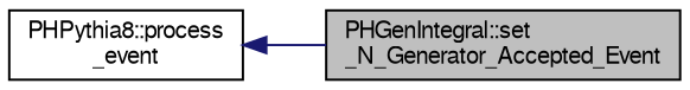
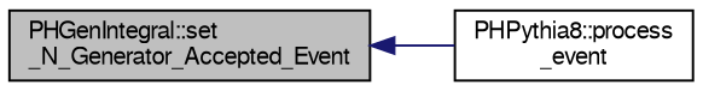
  digraph {
    rankdir=LR
    node [color=black fontname=FreeSans fontsize=10 shape=record]
    n1 [fillcolor=grey75 fontcolor=black height=0.2 label="PHGenIntegral::set\l_N_Generator_Accepted_Event" style=filled width=0.4]
    n2 [height=0.2 label="PHPythia8::process\l_event" width=0.4]
-   n2 -> n1 [color=midnightblue dir=back fontname=FreeSans fontsize=10 labelfontname=FreeSans labelfontsize=10 style=solid]
+   n1 -> n2 [color=midnightblue dir=back fontname=FreeSans fontsize=10 labelfontname=FreeSans labelfontsize=10 style=solid]
  }
